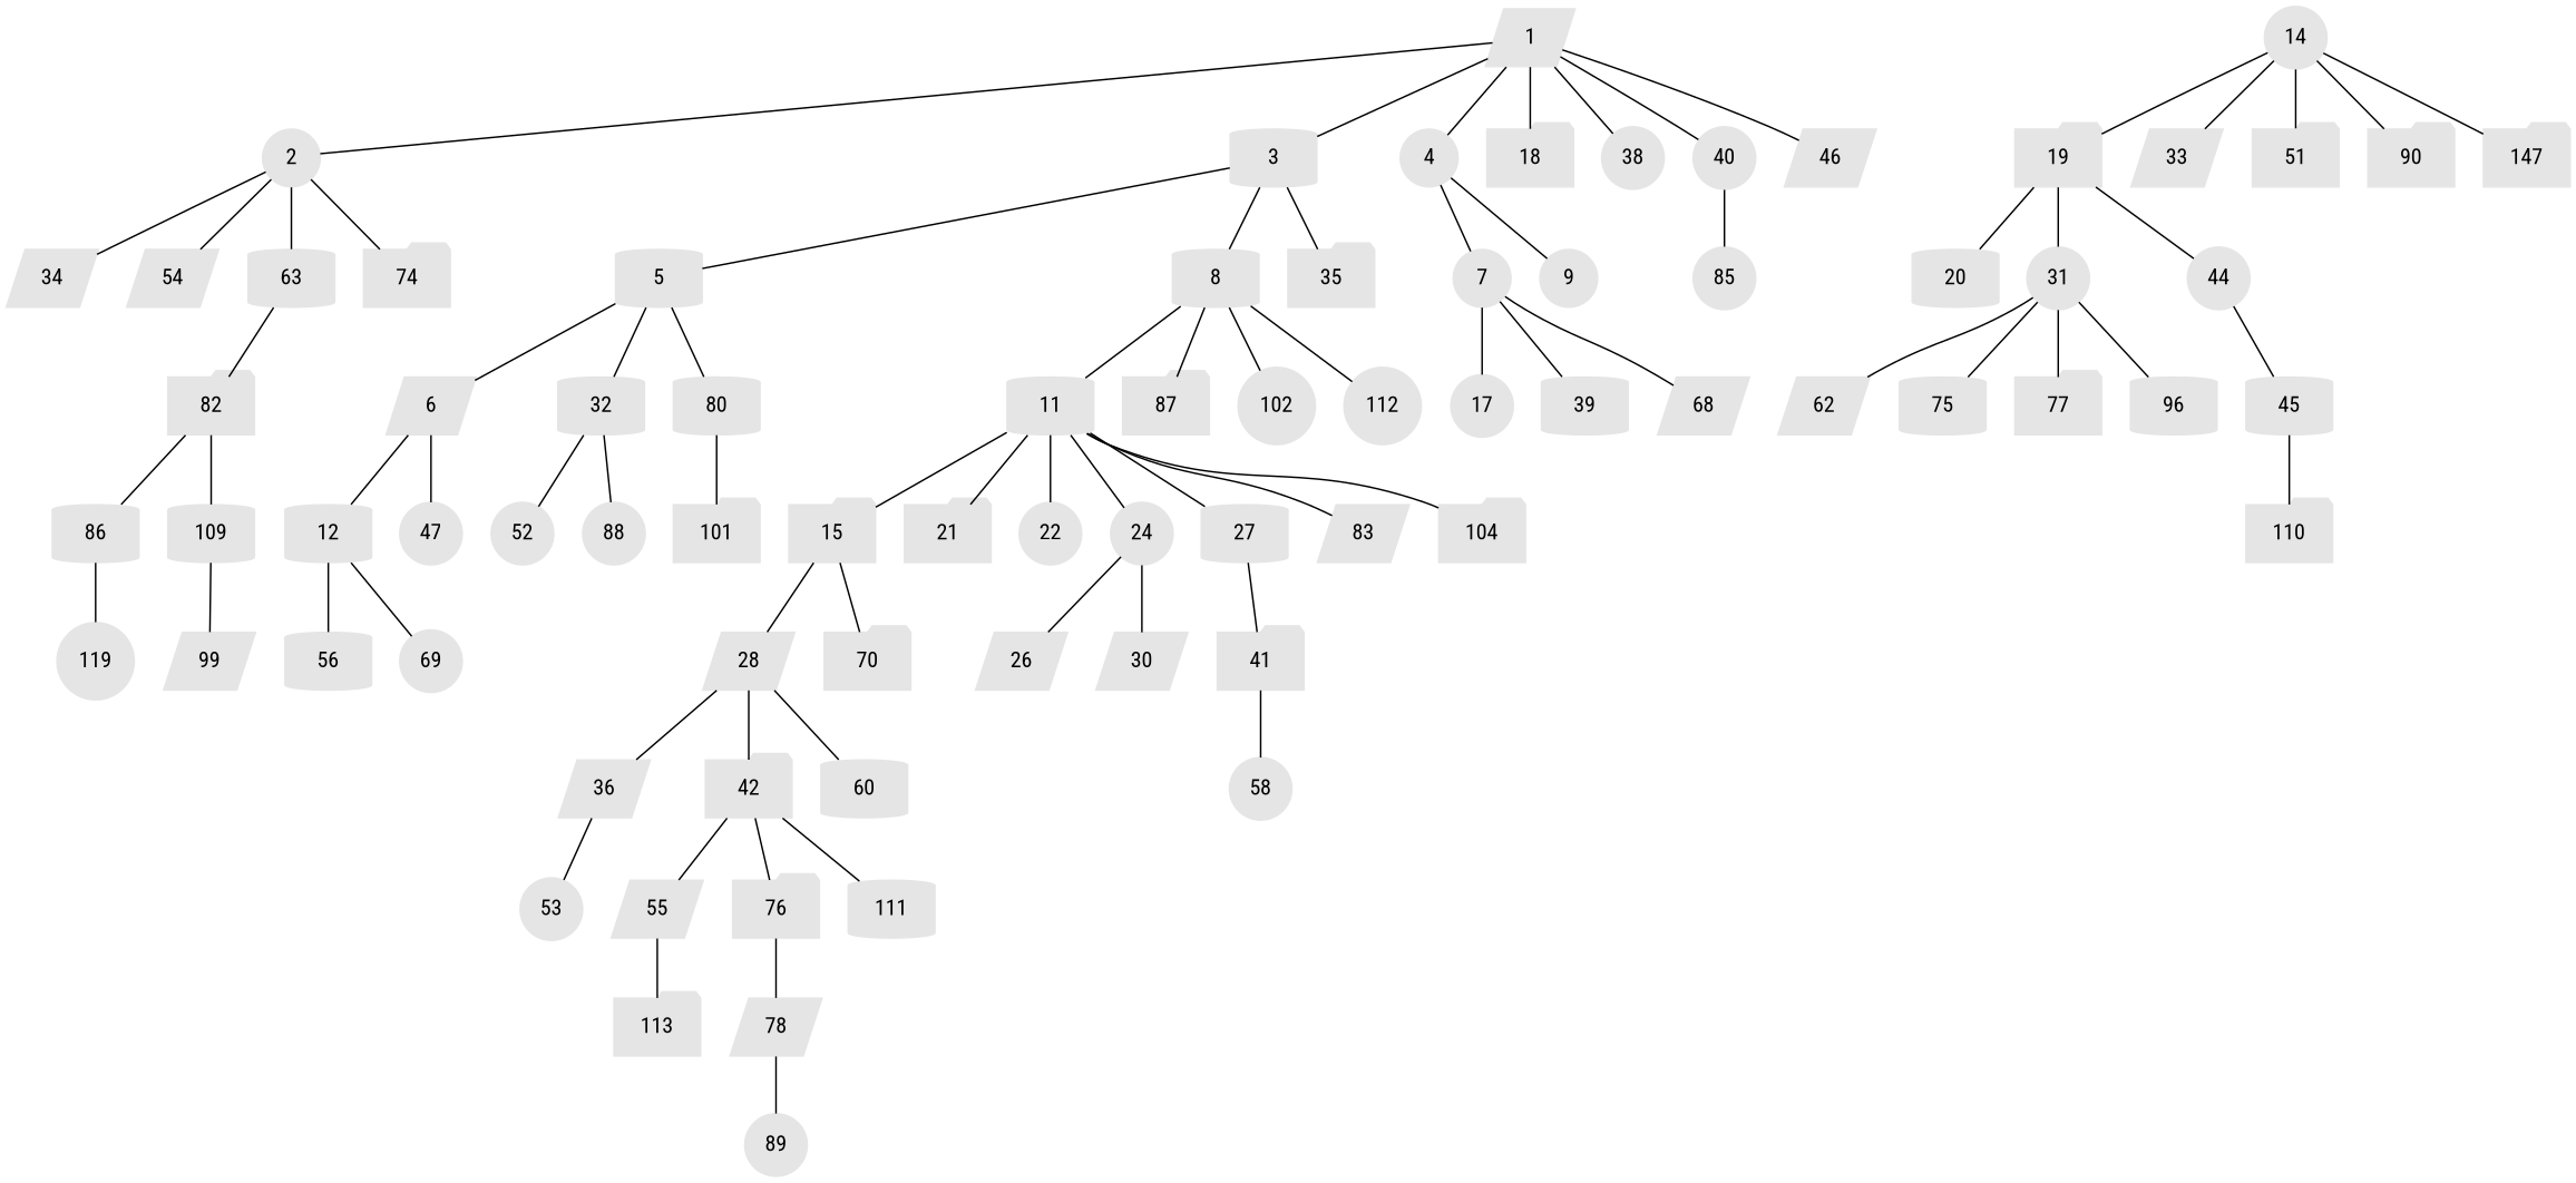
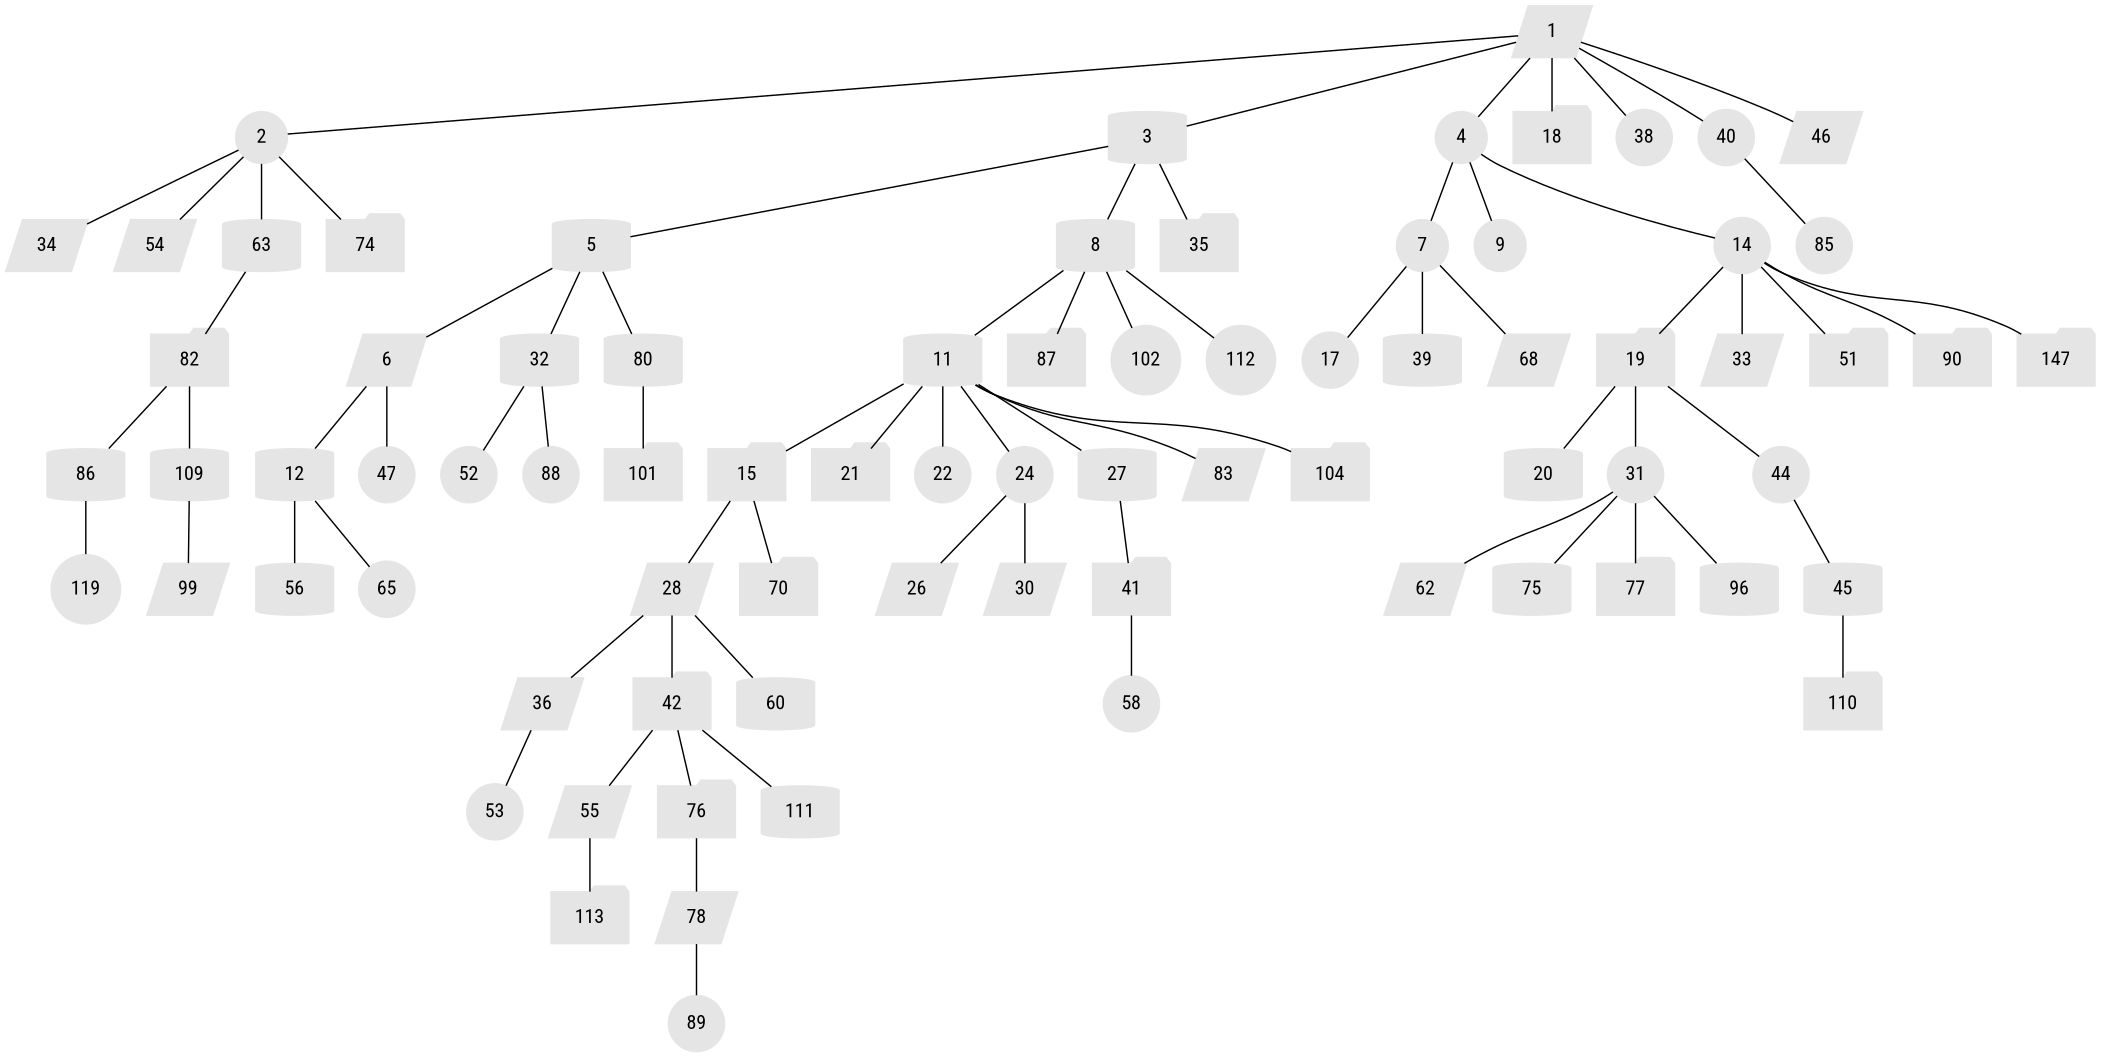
  graph {
    fontname="Roboto Condensed"
    node [color=gray90 fontname="Roboto Condensed" shape=circle style=filled]
    edge [fontname="Roboto Condensed"]
    1 [shape=parallelogram super="+120"]
    2 [super="+16"]
    3 [shape=cylinder]
    4 [super="+92"]
    18 [shape=folder]
    38
    40
    46 [shape=parallelogram super="+81"]
    34 [shape=parallelogram]
    54 [shape=parallelogram]
    63 [shape=cylinder super="+97"]
    74 [shape=folder super="+114"]
    5 [shape=cylinder super="+64"]
    8 [shape=cylinder super="+37"]
    35 [shape=folder super="+117"]
    7 [super="+10"]
    9
    14 [super="+23"]
    85 [super="+100"]
    82 [shape=folder super="+93"]
    6 [shape=parallelogram]
    32 [shape=cylinder]
    80 [shape=cylinder super="+108"]
    11 [shape=cylinder super="+13"]
    87 [shape=folder]
    102
    112
    17
    39 [shape=cylinder]
    68 [shape=parallelogram super="+103"]
    19 [shape=folder super="+59"]
    33 [shape=parallelogram super="+61"]
    51 [shape=folder]
    90 [shape=folder]
    n35 [label=147 shape=folder]
    12 [shape=cylinder super="+48"]
    47 [super="+66"]
    52
    88
    101 [shape=folder]
    56 [shape=cylinder super="+95"]
-   69 [super="+98"]
+   69 [super="+98" label=65]
    15 [shape=folder super="+25"]
    21 [shape=folder]
    22
    24 [super="+71"]
    27 [shape=cylinder super="+79"]
    83 [shape=parallelogram]
    104 [shape=folder super="+105"]
    28 [shape=parallelogram super="+29"]
    70 [shape=folder super="+116"]
    26 [shape=parallelogram super="+57"]
    30 [shape=parallelogram]
    41 [shape=folder super="+50"]
    20 [shape=cylinder]
    31 [super="+43"]
    44 [super="+84"]
    36 [shape=parallelogram super="+65"]
    42 [shape=folder super="+49"]
    60 [shape=cylinder]
    62 [shape=parallelogram]
    75 [shape=cylinder]
    77 [shape=folder]
    96 [shape=cylinder]
    45 [shape=cylinder super="+67"]
    58
    53 [super="+73"]
    55 [shape=parallelogram super="+72"]
    76 [shape=folder super="+115"]
    111 [shape=cylinder]
    113 [shape=folder]
    78 [shape=parallelogram]
    110 [shape=folder]
    86 [shape=cylinder super="+94"]
    109 [shape=cylinder]
    89
    119
    99 [shape=parallelogram]
    1 -- 2
    1 -- 3
    1 -- 4
    1 -- 18
    1 -- 38
    1 -- 40
    1 -- 46
    2 -- 34
    2 -- 54
    2 -- 63
    2 -- 74
    3 -- 5
    3 -- 8
    3 -- 35
    4 -- 7
    4 -- 9
+   4 -- 14
    40 -- 85
    63 -- 82
    5 -- 6
    5 -- 32
    5 -- 80
    8 -- 11
    8 -- 87
    8 -- 102
    8 -- 112
    7 -- 17
    7 -- 39
    7 -- 68
    14 -- 19
    14 -- 33
    14 -- 51
    14 -- 90
    14 -- n35
    82 -- 86
    82 -- 109
    6 -- 12
    6 -- 47
    32 -- 52
    32 -- 88
    80 -- 101
    11 -- 15
    11 -- 21
    11 -- 22
    11 -- 24
    11 -- 27
    11 -- 83
    11 -- 104
    19 -- 20
    19 -- 31
    19 -- 44
    12 -- 56
    12 -- 69
    15 -- 28
    15 -- 70
    24 -- 26
    24 -- 30
    27 -- 41
    28 -- 36
    28 -- 42
    28 -- 60
    41 -- 58
    31 -- 62
    31 -- 75
    31 -- 77
    31 -- 96
    44 -- 45
    36 -- 53
    42 -- 55
    42 -- 76
    42 -- 111
    45 -- 110
    55 -- 113
    76 -- 78
    78 -- 89
    86 -- 119
    109 -- 99
  }
